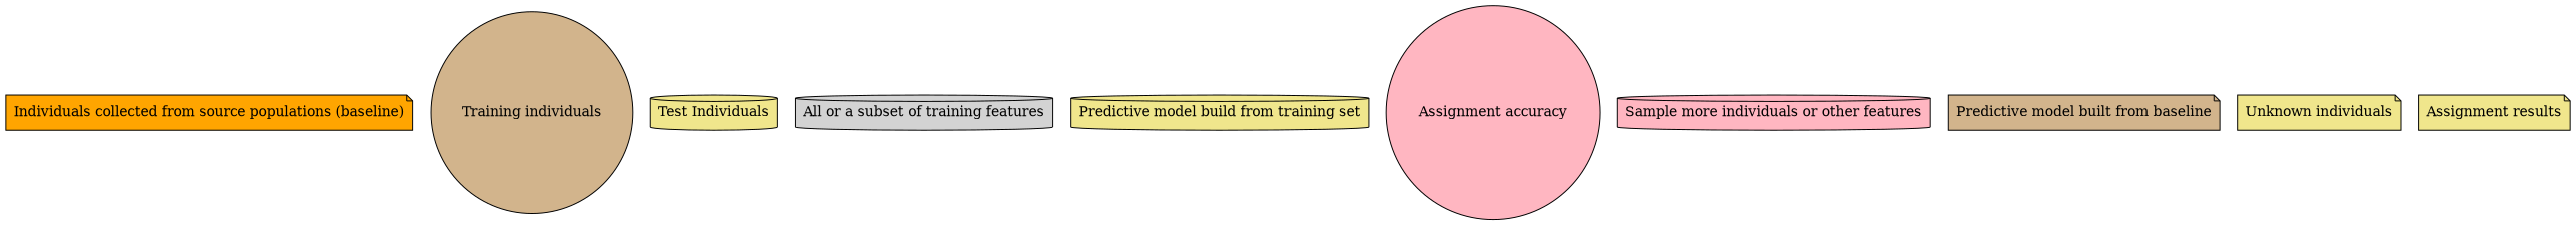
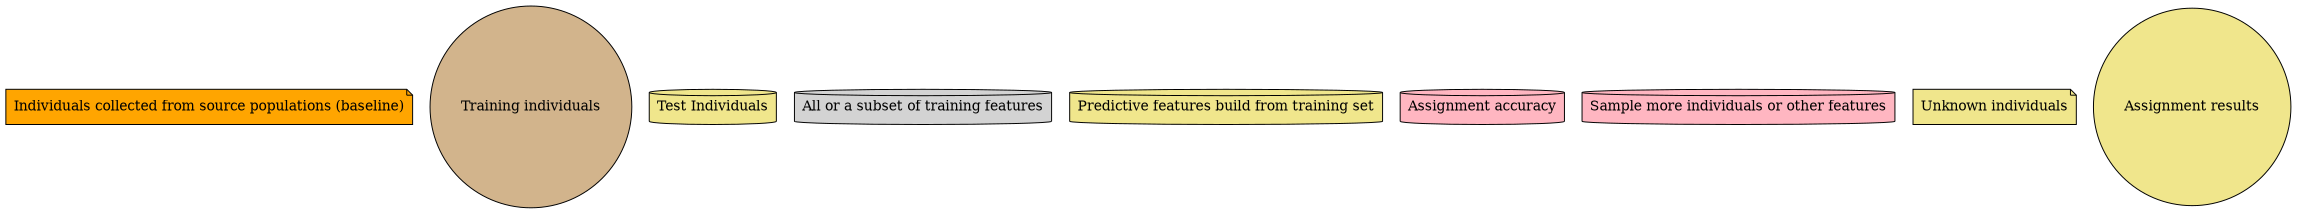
  digraph {
    node [shape=cylinder style=filled fillcolor=khaki]
    n1 [label="Individuals collected from source populations (baseline)" shape=note fillcolor=orange]
    n2 [label="Training individuals" shape=circle fillcolor=tan]
    n3 [label="Test Individuals"]
    n4 [label="All or a subset of training features" fillcolor=lightgrey]
-   n5 [label="Predictive model build from training set"]
-   n6 [label="Assignment accuracy" shape=circle fillcolor=lightpink]
+   n5 [label="Predictive features build from training set"]
+   n6 [label="Assignment accuracy" fillcolor=lightpink]
    n7 [label="Sample more individuals or other features" fillcolor=lightpink]
-   n8 [label="Predictive model built from baseline" shape=note fillcolor=tan]
    n9 [label="Unknown individuals" shape=note]
-   n10 [label="Assignment results" shape=note]
+   n10 [label="Assignment results" shape=circle]
  }
